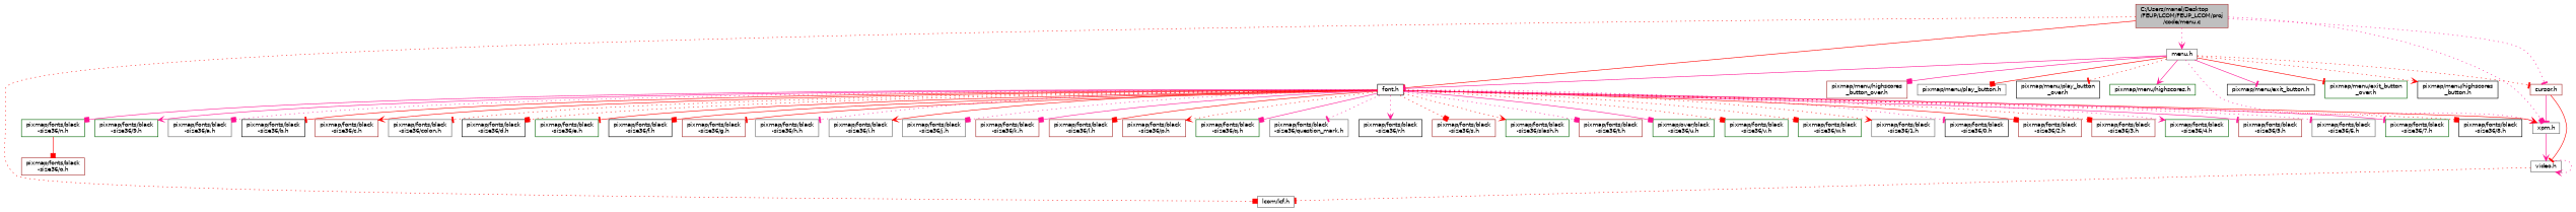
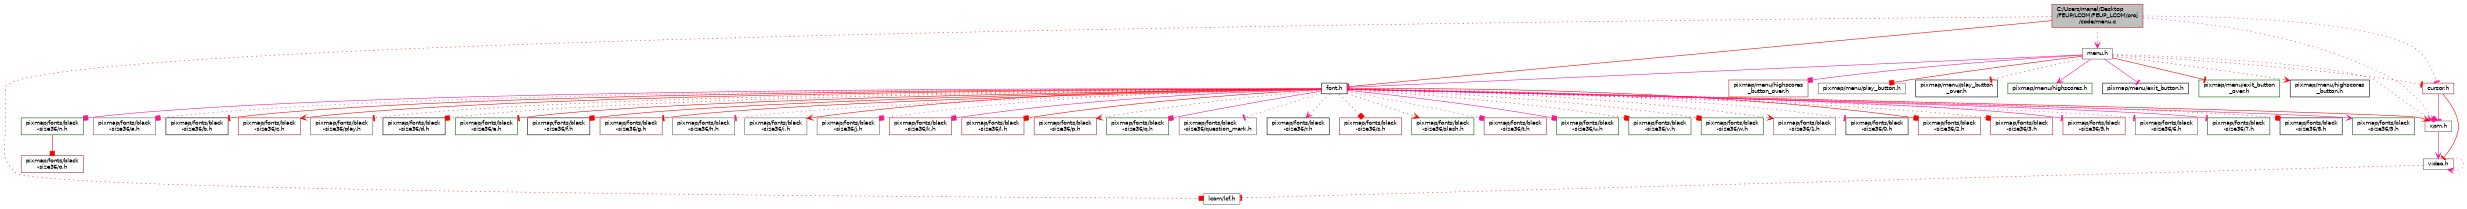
  digraph {
    node [color=brown fontname=Helvetica fontsize=10 shape=record]
    edge [arrowhead=box color=red fontname=Helvetica fontsize=10 labelfontname=Helvetica labelfontsize=10 style=dotted]
    n1 [fillcolor=grey75 fontcolor=black height=0.2 label="C:/Users/manel/Desktop\l/FEUP/LCOM/FEUP_LCOM/proj\l/code/menu.c" style=filled width=0.4]
    n2 [color=gray40 height=0.2 label="lcom/lcf.h" width=0.4]
    n3 [color=gray40 height=0.2 label="menu.h" width=0.4]
    n4 [color=gray40 height=0.2 label="xpm.h" width=0.4]
    n5 [color=black height=0.2 label="font.h" width=0.4]
    n6 [height=0.2 label="cursor.h" width=0.4]
    n7 [color=black height=0.2 label="pixmap/menu/exit_button.h" width=0.4]
    n8 [color=darkgreen height=0.2 label="pixmap/menu/exit_button\l_over.h" width=0.4]
    n9 [color=black height=0.2 label="pixmap/menu/highscores\l_button.h" width=0.4]
    n10 [height=0.2 label="pixmap/menu/highscores\l_button_over.h" width=0.4]
    n11 [color=gray40 height=0.2 label="pixmap/menu/play_button.h" width=0.4]
    n12 [color=black height=0.2 label="pixmap/menu/play_button\l_over.h" width=0.4]
    n13 [color=darkgreen height=0.2 label="pixmap/menu/highscores.h" width=0.4]
    n14 [color=gray40 height=0.2 label="video.h" width=0.4]
    n15 [color=gray40 height=0.2 label="pixmap/fonts/black\l-size36/1.h" width=0.4]
    n16 [color=black height=0.2 label="pixmap/fonts/black\l-size36/0.h" width=0.4]
    n17 [height=0.2 label="pixmap/fonts/black\l-size36/2.h" width=0.4]
    n18 [height=0.2 label="pixmap/fonts/black\l-size36/3.h" width=0.4]
-   n19 [color=darkgreen height=0.2 label="pixmap/fonts/black\l-size36/4.h" width=0.4]
    n20 [height=0.2 label="pixmap/fonts/black\l-size36/5.h" width=0.4]
    n21 [color=gray40 height=0.2 label="pixmap/fonts/black\l-size36/6.h" width=0.4]
    n22 [color=darkgreen height=0.2 label="pixmap/fonts/black\l-size36/7.h" width=0.4]
    n23 [color=black height=0.2 label="pixmap/fonts/black\l-size36/8.h" width=0.4]
    n24 [color=darkgreen height=0.2 label="pixmap/fonts/black\l-size36/9.h" width=0.4]
    n25 [color=gray40 height=0.2 label="pixmap/fonts/black\l-size36/a.h" width=0.4]
    n26 [color=black height=0.2 label="pixmap/fonts/black\l-size36/b.h" width=0.4]
    n27 [height=0.2 label="pixmap/fonts/black\l-size36/c.h" width=0.4]
-   n28 [color=gray40 height=0.2 label="pixmap/fonts/black\l-size36/colon.h" width=0.4]
+   n28 [color=gray40 height=0.2 label="pixmap/fonts/black\l-size36/play.h" width=0.4]
    n29 [color=black height=0.2 label="pixmap/fonts/black\l-size36/d.h" width=0.4]
    n30 [color=darkgreen height=0.2 label="pixmap/fonts/black\l-size36/e.h" width=0.4]
    n31 [color=black height=0.2 label="pixmap/fonts/black\l-size36/f.h" width=0.4]
    n32 [height=0.2 label="pixmap/fonts/black\l-size36/g.h" width=0.4]
    n33 [color=gray40 height=0.2 label="pixmap/fonts/black\l-size36/h.h" width=0.4]
    n34 [color=gray40 height=0.2 label="pixmap/fonts/black\l-size36/i.h" width=0.4]
    n35 [color=gray40 height=0.2 label="pixmap/fonts/black\l-size36/j.h" width=0.4]
    n36 [height=0.2 label="pixmap/fonts/black\l-size36/k.h" width=0.4]
    n37 [height=0.2 label="pixmap/fonts/black\l-size36/l.h" width=0.4]
    n38 [color=darkgreen height=0.2 label="pixmap/fonts/black\l-size36/n.h" width=0.4]
    n39 [height=0.2 label="pixmap/fonts/black\l-size36/p.h" width=0.4]
    n40 [color=darkgreen height=0.2 label="pixmap/fonts/black\l-size36/q.h" width=0.4]
    n41 [color=gray40 height=0.2 label="pixmap/fonts/black\l-size36/question_mark.h" width=0.4]
    n42 [color=black height=0.2 label="pixmap/fonts/black\l-size36/r.h" width=0.4]
    n43 [height=0.2 label="pixmap/fonts/black\l-size36/s.h" width=0.4]
    n44 [color=darkgreen height=0.2 label="pixmap/fonts/black\l-size36/slash.h" width=0.4]
    n45 [height=0.2 label="pixmap/fonts/black\l-size36/t.h" width=0.4]
-   n46 [color=darkgreen height=0.2 label="pixmap/over/black\l-size36/u.h" width=0.4]
+   n46 [color=darkgreen height=0.2 label="pixmap/fonts/black\l-size36/u.h" width=0.4]
    n47 [color=darkgreen height=0.2 label="pixmap/fonts/black\l-size36/v.h" width=0.4]
    n48 [color=darkgreen height=0.2 label="pixmap/fonts/black\l-size36/w.h" width=0.4]
    n49 [height=0.2 label="pixmap/fonts/black\l-size36/o.h" width=0.4]
    n1 -> n2
    n1 -> n3 [arrowhead=vee color=deeppink]
    n1 -> n4 [color=deeppink]
    n1 -> n5 [arrowhead=tee style=solid]
    n1 -> n6 [arrowhead=tee color=deeppink]
    n3 -> n4 [arrowhead=vee color=deeppink]
    n3 -> n5 [arrowhead=tee color=deeppink style=solid]
    n3 -> n6 [arrowhead=tee]
    n3 -> n7 [arrowhead=tee color=deeppink style=solid]
    n3 -> n8 [arrowhead=tee style=solid]
    n3 -> n9 [arrowhead=vee]
    n3 -> n10 [color=deeppink style=solid]
    n3 -> n11 [style=solid]
    n3 -> n12 [arrowhead=tee]
    n3 -> n13 [arrowhead=vee color=deeppink style=solid]
    n4 -> n14 [arrowhead=vee color=deeppink style=solid]
    n5 -> n4 [arrowhead=vee style=solid]
    n5 -> n15 [arrowhead=vee]
    n5 -> n16 [arrowhead=tee color=deeppink]
    n5 -> n17 [style=solid]
    n5 -> n18
-   n5 -> n19 [arrowhead=vee color=deeppink]
    n5 -> n20 [arrowhead=tee color=deeppink style=solid]
    n5 -> n21 [arrowhead=tee color=deeppink]
    n5 -> n22 [arrowhead=tee color=deeppink style=solid]
    n5 -> n23
    n5 -> n24 [arrowhead=vee color=deeppink style=solid]
    n5 -> n25 [color=deeppink]
    n5 -> n26 [arrowhead=tee style=solid]
    n5 -> n27 [arrowhead=vee style=solid]
    n5 -> n28 [arrowhead=tee]
    n5 -> n29
    n5 -> n30 [arrowhead=tee style=solid]
    n5 -> n31 [style=solid]
    n5 -> n32 [arrowhead=tee style=solid]
    n5 -> n33 [arrowhead=tee color=deeppink]
    n5 -> n34 [arrowhead=vee style=solid]
    n5 -> n35 [color=deeppink]
    n5 -> n36 [color=deeppink style=solid]
    n5 -> n37 [style=solid]
    n5 -> n38 [color=deeppink style=solid]
    n5 -> n39 [arrowhead=vee]
    n5 -> n40 [color=deeppink style=solid]
    n5 -> n41 [arrowhead=tee color=deeppink]
    n5 -> n42 [arrowhead=vee color=deeppink]
    n5 -> n43
    n5 -> n44 [arrowhead=vee]
    n5 -> n45 [color=deeppink]
    n5 -> n46 [color=deeppink style=solid]
    n5 -> n47
    n5 -> n48
    n6 -> n4 [arrowhead=tee color=deeppink style=solid]
    n6 -> n14 [arrowhead=tee style=solid]
    n14 -> n2 [arrowhead=tee]
    n14 -> n14 [arrowhead=vee color=deeppink]
    n38 -> n49 [style=solid]
  }
